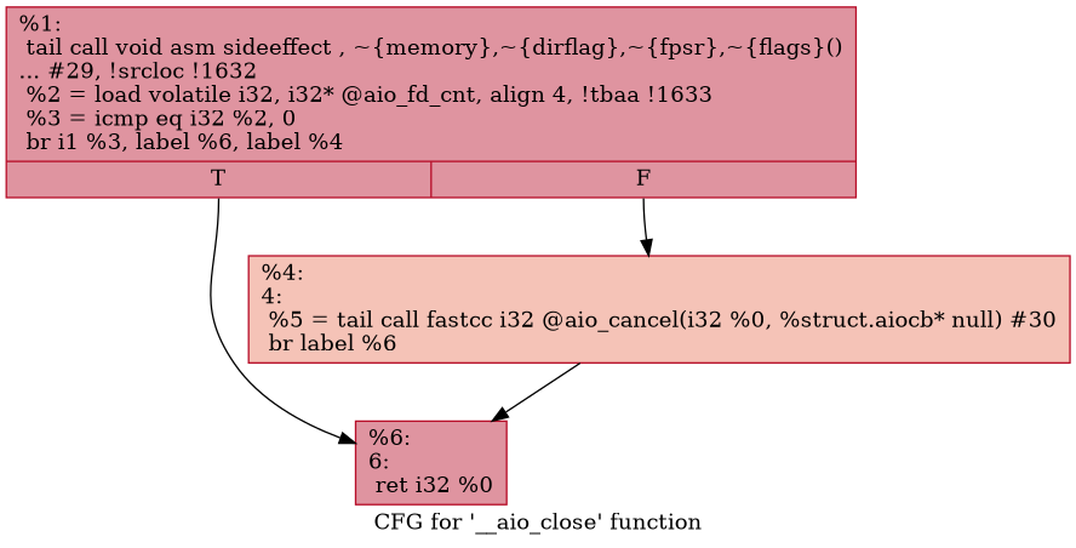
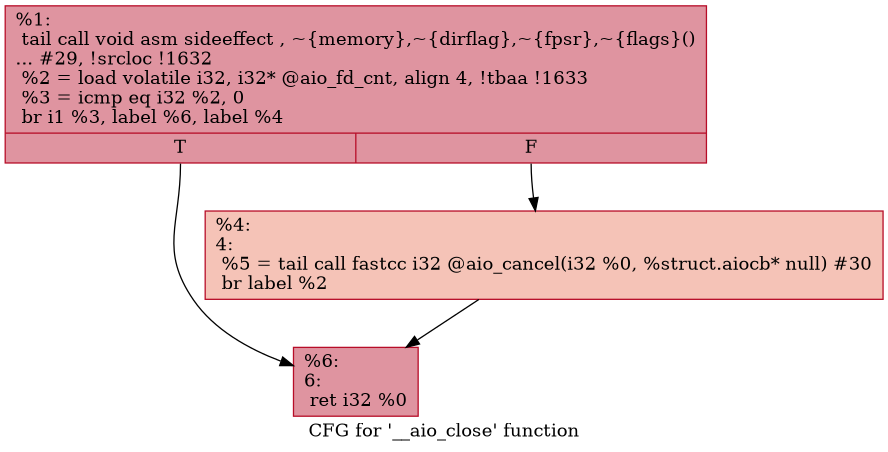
  digraph {
    label="CFG for '__aio_close' function"
    node [color="#b70d28ff" fillcolor="#b70d2870" shape=record style=filled]
    n1 [label="{%1:\l  tail call void asm sideeffect , ~\{memory\},~\{dirflag\},~\{fpsr\},~\{flags\}()\l... #29, !srcloc !1632\l  %2 = load volatile i32, i32* @aio_fd_cnt, align 4, !tbaa !1633\l  %3 = icmp eq i32 %2, 0\l  br i1 %3, label %6, label %4\l|{<s0>T|<s1>F}}"]
    n2 [label="{%6:\l6:                                                \l  ret i32 %0\l}"]
-   n3 [fillcolor="#e8765c70" label="{%4:\l4:                                                \l  %5 = tail call fastcc i32 @aio_cancel(i32 %0, %struct.aiocb* null) #30\l  br label %6\l}"]
+   n3 [fillcolor="#e8765c70" label="{%4:\l4:                                                \l  %5 = tail call fastcc i32 @aio_cancel(i32 %0, %struct.aiocb* null) #30\l  br label %2\l}"]
    n1 -> n2 [tailport=s0]
    n1 -> n3 [tailport=s1]
    n3 -> n2
  }
